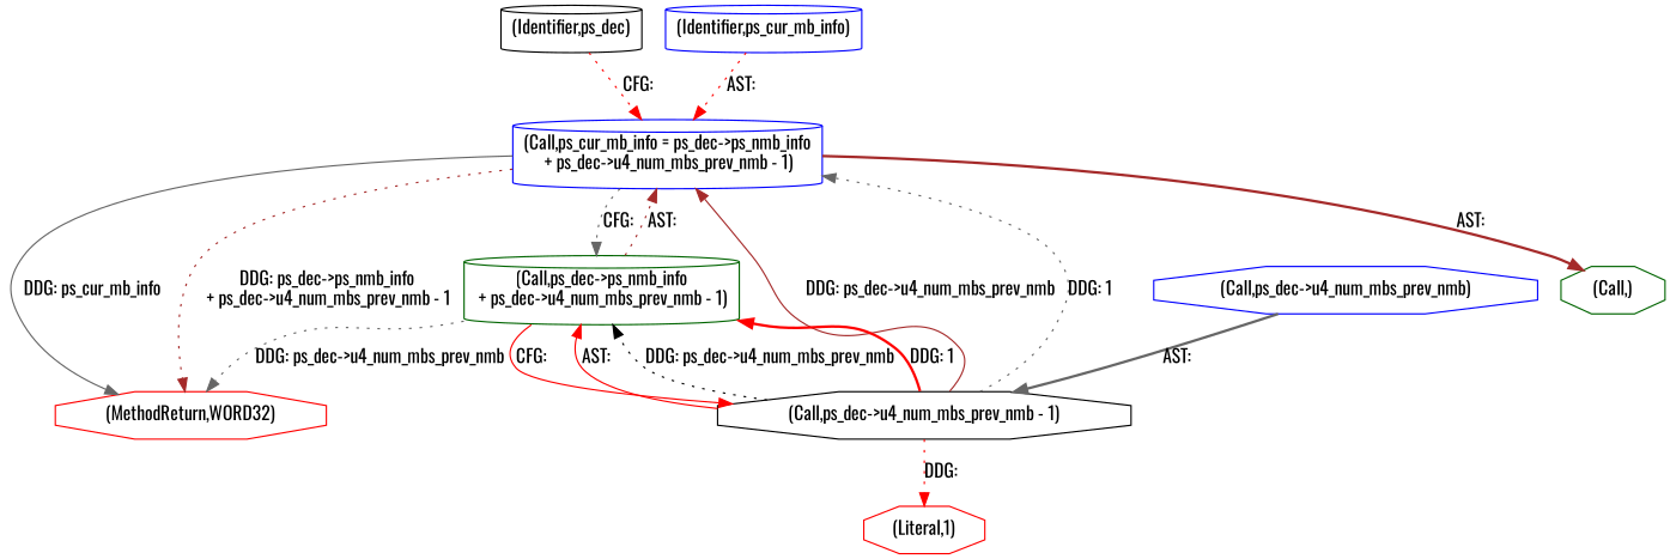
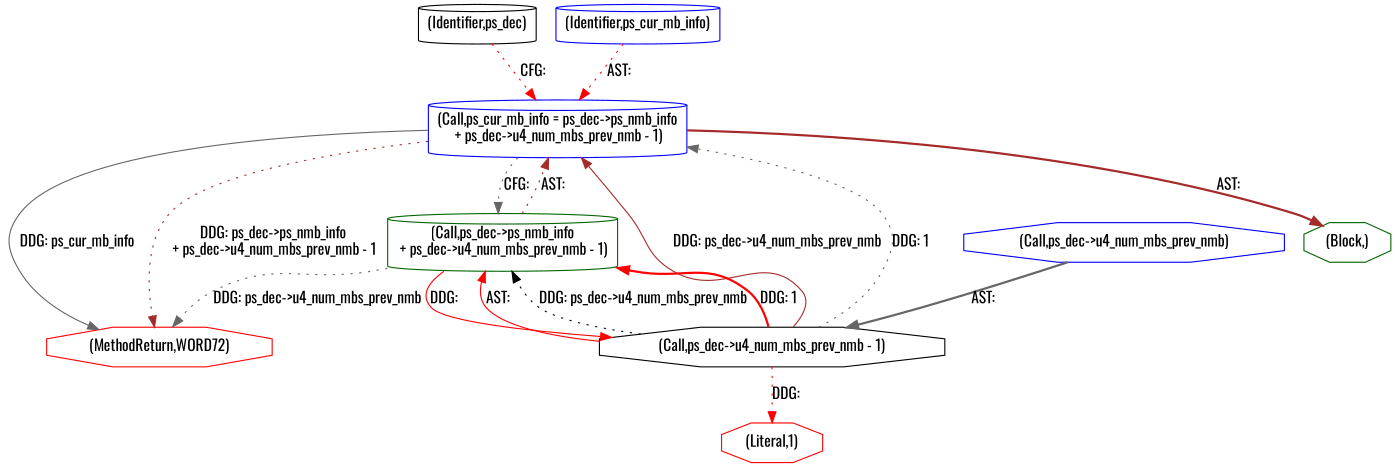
  digraph {
    fontname=Oswald
    node [color=blue fontname=Oswald shape=octagon]
    edge [color=red fontname=Oswald style=dotted]
    n1 [label="(Call,ps_cur_mb_info = ps_dec->ps_nmb_info\n + ps_dec->u4_num_mbs_prev_nmb - 1)" shape=cylinder]
    n2 [color=darkgreen label="(Call,ps_dec->ps_nmb_info\n + ps_dec->u4_num_mbs_prev_nmb - 1)" shape=cylinder]
-   n3 [color=red label="(MethodReturn,WORD32)"]
-   n4 [color=darkgreen label="(Call,)"]
+   n3 [color=red label="(MethodReturn,WORD72)"]
+   n4 [color=darkgreen label="(Block,)"]
    n5 [color=black label="(Call,ps_dec->u4_num_mbs_prev_nmb - 1)"]
    n6 [color=red label="(Literal,1)"]
    n7 [label="(Call,ps_dec->u4_num_mbs_prev_nmb)"]
    n8 [color=black label="(Identifier,ps_dec)" shape=cylinder]
    n9 [label="(Identifier,ps_cur_mb_info)" shape=cylinder]
    n1 -> n2 [color=gray40 label="CFG: "]
    n1 -> n3 [color=gray40 label="DDG: ps_cur_mb_info" style=solid]
    n1 -> n3 [color=brown label="DDG: ps_dec->ps_nmb_info\n + ps_dec->u4_num_mbs_prev_nmb - 1"]
    n1 -> n4 [color=brown label="AST: " style=bold]
    n2 -> n1 [color=brown label="AST: "]
    n2 -> n3 [color=gray40 label="DDG: ps_dec->u4_num_mbs_prev_nmb"]
-   n2 -> n5 [label="CFG: " style=solid]
+   n2 -> n5 [label="DDG: " style=solid]
    n5 -> n1 [color=brown label="DDG: ps_dec->u4_num_mbs_prev_nmb" style=solid]
    n5 -> n1 [color=gray40 label="DDG: 1"]
    n5 -> n2 [label="AST: " style=solid]
    n5 -> n2 [color=black label="DDG: ps_dec->u4_num_mbs_prev_nmb"]
    n5 -> n2 [label="DDG: 1" style=bold]
    n5 -> n6 [label="DDG: "]
    n7 -> n5 [color=gray40 label="AST: " style=bold]
    n8 -> n1 [label="CFG: "]
    n9 -> n1 [label="AST: "]
  }
